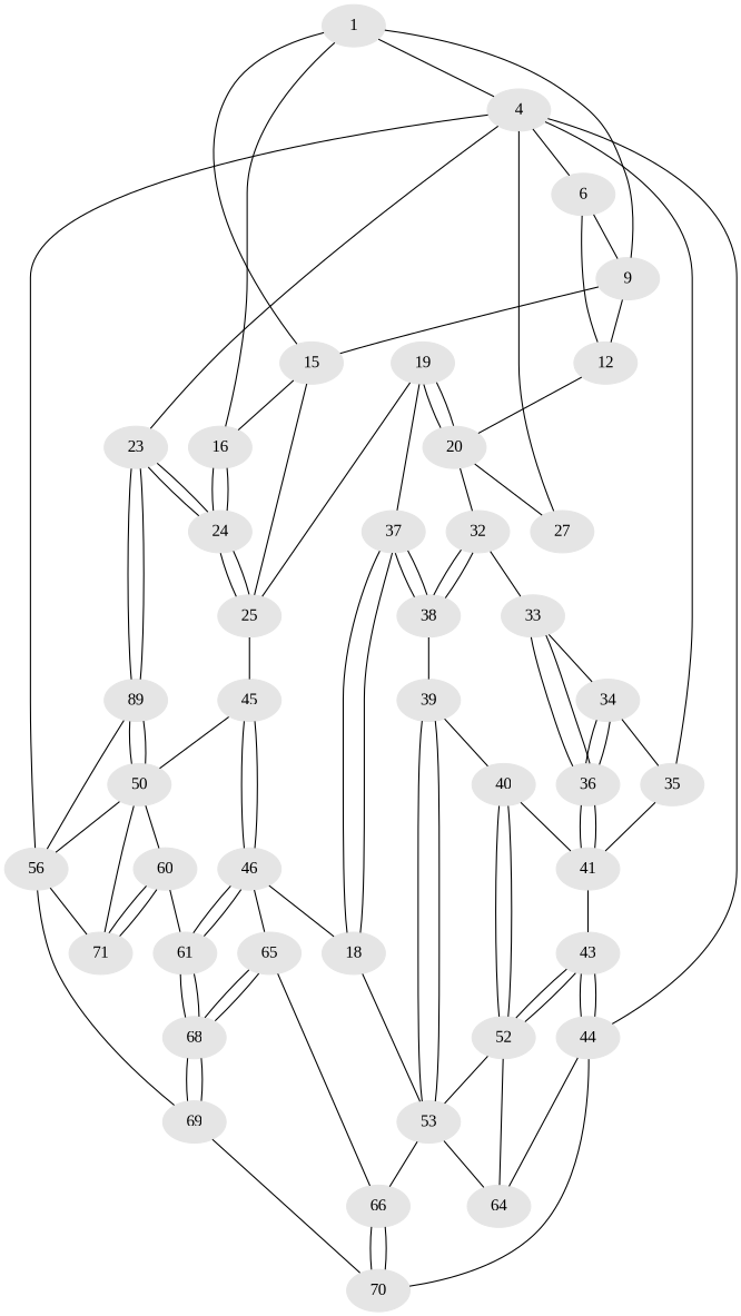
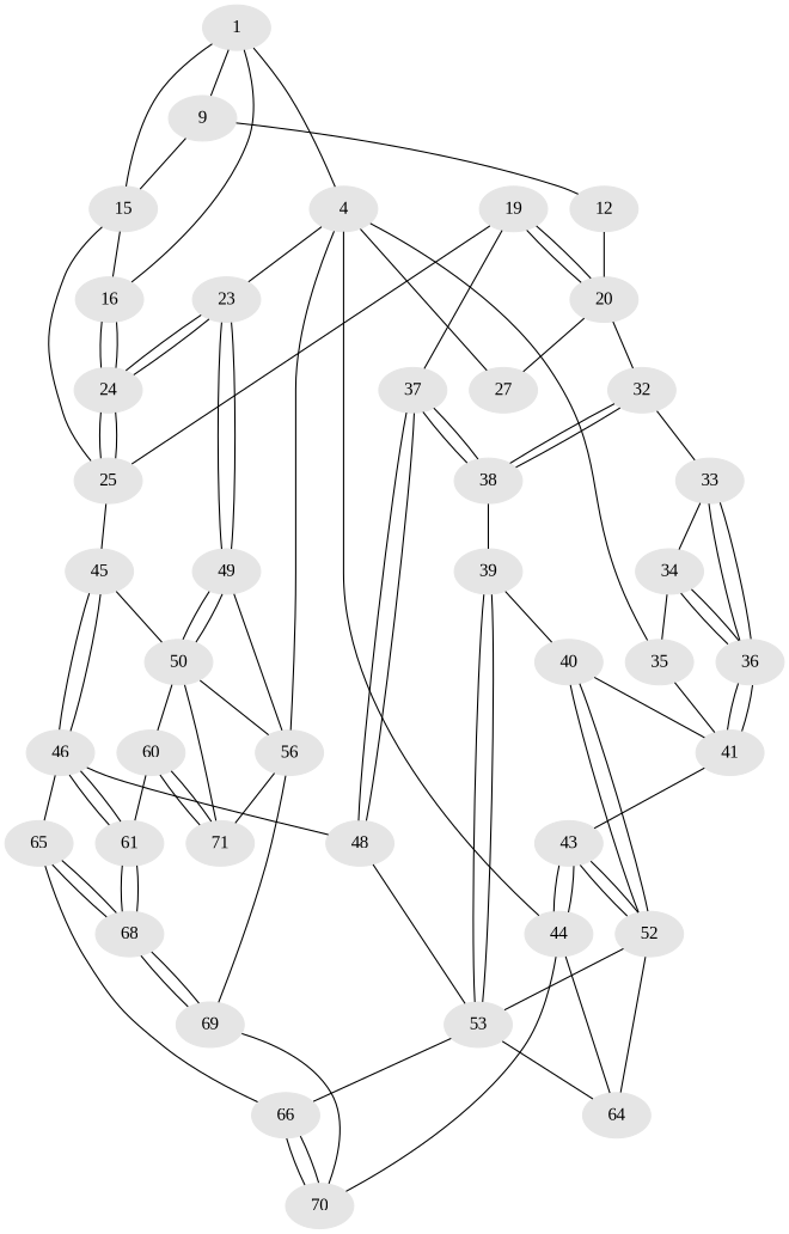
  graph {
    fontname="Liberation Serif"
    node [color=gray90 fontname="Liberation Serif" style=filled]
    edge [fontname="Liberation Serif"]
    1 [super="+8+2"]
    n2 [label=4 super="+4"]
    9 [super="+21+10"]
    15 [super="+22"]
    16
-   6 [super="+7"]
    23
    27 [super="+29"]
    35
    44 [super="+67"]
    56 [super="+57+72"]
    12 [super="+13"]
    25 [super="+30"]
    24
-   49 [label=89]
+   49
    41 [super="+42"]
    64
    70
    71
    69
    20 [super="+28"]
    32
    45
    19 [super="+31"]
    37
    38
-   48 [label=18]
+   48
    33
    50 [super="+51+58"]
    46 [super="+47"]
    34
    36
    39
    43
    53 [super="+55"]
    40
    52 [super="+54"]
    66
    61
    65
    60
    68
    1 -- n2
    1 -- 9
    1 -- 15
    1 -- 16
-   n2 -- 6
    n2 -- 23
    n2 -- 27 [weight=2]
    n2 -- 35
    n2 -- 44
    n2 -- 56
    9 -- 15
    9 -- 12 [weight=2]
    15 -- 16
    15 -- 25
    16 -- 24
    16 -- 24
-   6 -- 9
-   6 -- 12
    23 -- 24
    23 -- 24
    23 -- 49
    23 -- 49
    35 -- 41
    44 -- 64
    44 -- 70
    56 -- 71
    56 -- 69
    12 -- 20
    25 -- 45
    24 -- 25
    24 -- 25
    49 -- 56
    49 -- 50
    49 -- 50
    41 -- 43
    69 -- 70
    20 -- 27
    20 -- 32
    32 -- 38
    32 -- 38
    32 -- 33
    45 -- 50
    45 -- 46
    45 -- 46
    19 -- 25
    19 -- 20
    19 -- 20
    19 -- 37
    37 -- 38
    37 -- 38
    37 -- 48
    37 -- 48
    38 -- 39
    48 -- 53
    33 -- 34
    33 -- 36
    33 -- 36
    50 -- 56
    50 -- 71
    50 -- 60
    46 -- 48
    46 -- 61
    46 -- 61
    46 -- 65
    34 -- 35
    34 -- 36
    34 -- 36
    36 -- 41
    36 -- 41
    39 -- 53
    39 -- 53
    39 -- 40
    43 -- 44
    43 -- 44
    43 -- 52
    43 -- 52
    53 -- 64
    53 -- 66
    40 -- 41
    40 -- 52
    40 -- 52
    52 -- 64
    52 -- 53
    66 -- 70
    66 -- 70
    61 -- 68
    61 -- 68
    65 -- 66
    65 -- 68
    65 -- 68
    60 -- 71
    60 -- 71
    60 -- 61
    68 -- 69
    68 -- 69
  }
